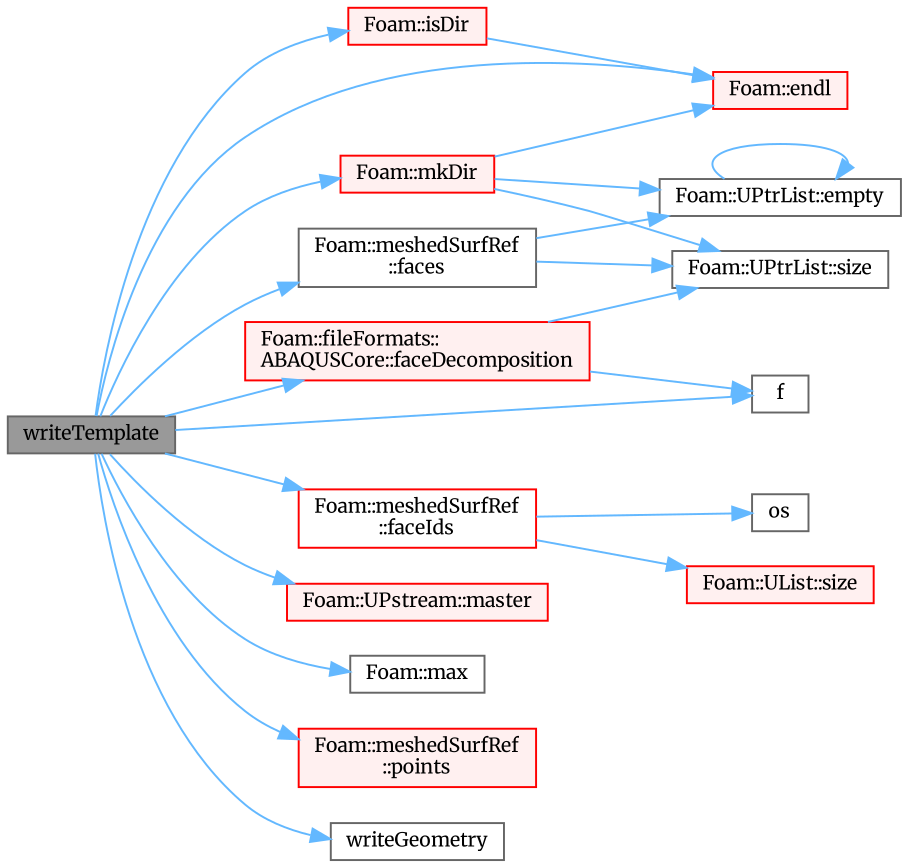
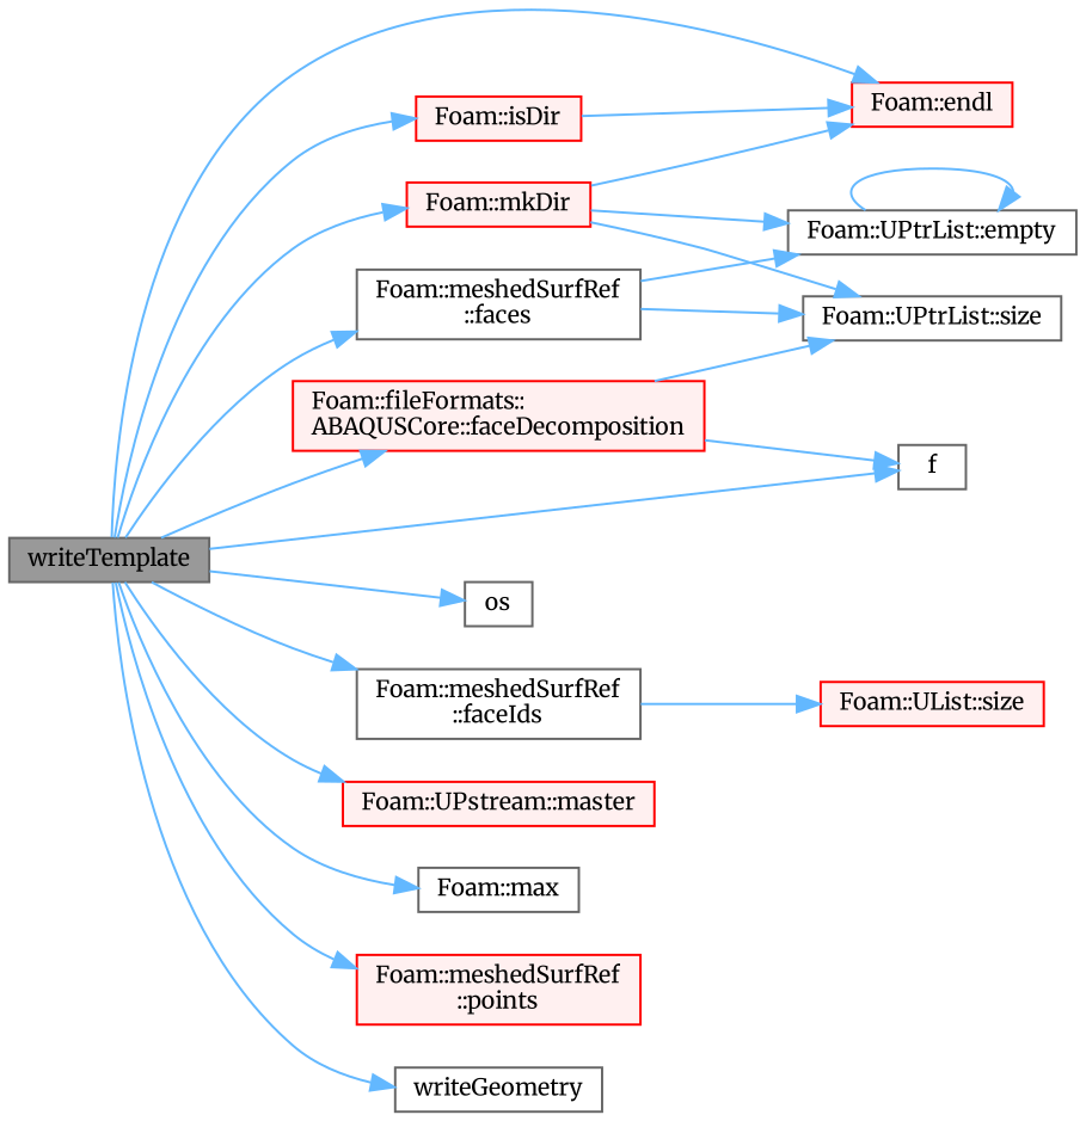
  digraph {
    fontname=Merriweather
    rankdir=LR
    node [color=grey40 fillcolor=white fontname=Merriweather fontsize=10 shape=box style=filled]
    edge [color=steelblue1 fontname=Merriweather fontsize=10 labelfontname=Helvetica labelfontsize=10 style=solid]
    n1 [color=gray40 fillcolor=grey60 fontcolor=black height=0.2 label=writeTemplate width=0.4]
    n2 [color=red fillcolor="#FFF0F0" height=0.2 label="Foam::endl" width=0.4]
    n3 [height=0.2 label=os width=0.4]
    n4 [height=0.2 label=f width=0.4]
    n5 [color=red fillcolor="#FFF0F0" height=0.2 label="Foam::fileFormats::\lABAQUSCore::faceDecomposition" width=0.4]
-   n6 [color=red height=0.2 label="Foam::meshedSurfRef\l::faceIds" width=0.4]
+   n6 [height=0.2 label="Foam::meshedSurfRef\l::faceIds" width=0.4]
    n7 [height=0.2 label="Foam::meshedSurfRef\l::faces" width=0.4]
    n8 [color=red fillcolor="#FFF0F0" height=0.2 label="Foam::isDir" width=0.4]
    n9 [color=red fillcolor="#FFF0F0" height=0.2 label="Foam::UPstream::master" width=0.4]
    n10 [height=0.2 label="Foam::max" width=0.4]
    n11 [color=red fillcolor="#FFF0F0" height=0.2 label="Foam::mkDir" width=0.4]
    n12 [color=red fillcolor="#FFF0F0" height=0.2 label="Foam::meshedSurfRef\l::points" width=0.4]
    n13 [height=0.2 label=writeGeometry width=0.4]
    n14 [height=0.2 label="Foam::UPtrList::empty" width=0.4]
    n15 [height=0.2 label="Foam::UPtrList::size" width=0.4]
    n16 [color=red fillcolor="#FFF0F0" height=0.2 label="Foam::UList::size" width=0.4]
    n1 -> n2
-   n6 -> n3
+   n1 -> n3
    n1 -> n4
    n1 -> n5
    n1 -> n6
    n1 -> n7
    n1 -> n8
    n1 -> n9
    n1 -> n10
    n1 -> n11
    n1 -> n12
    n1 -> n13
    n5 -> n4
    n5 -> n15
    n6 -> n16
    n7 -> n14
    n7 -> n15
    n8 -> n2
    n11 -> n2
    n11 -> n14
    n11 -> n15
    n14 -> n14
  }
